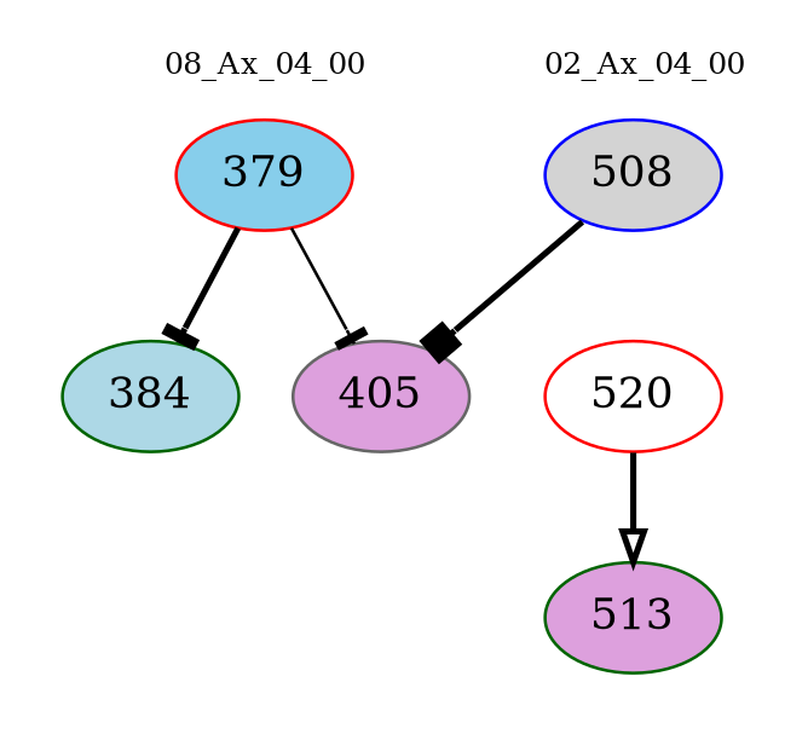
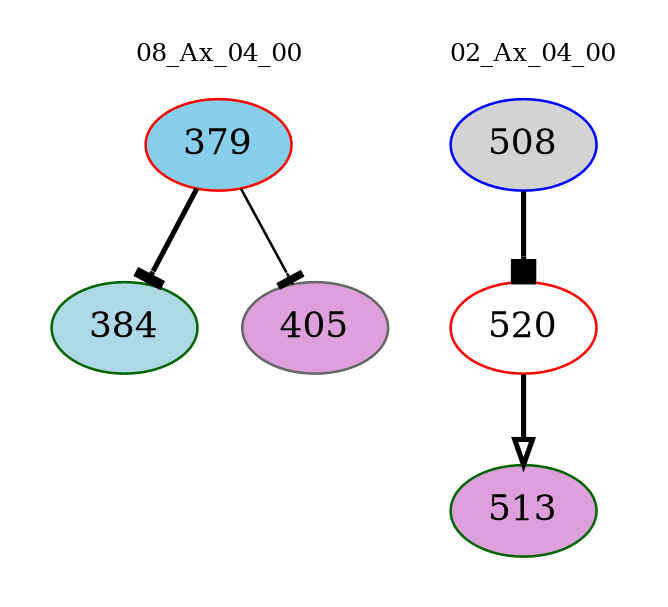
  digraph {
    node [color=red fillcolor=plum style=filled]
    edge [arrowhead=tee color=black style=bold]
    n1 [fillcolor=skyblue label=379]
    n2 [color=darkgreen fillcolor=lightblue label=384]
    n3 [color=gray40 label=405]
    n4 [color=blue fillcolor=lightgrey label=508]
    n5 [color=darkgreen label=513]
    n6 [fillcolor=white label=520]
    subgraph cluster_1 {
      color=white
      fontsize=10
      label="08_Ax_04_00"
      n1
      n2
      n3
    }
    subgraph cluster_2 {
      color=white
      fontsize=10
      label="02_Ax_04_00"
      n4
      n5
      n6
    }
    n1 -> n2
    n1 -> n3 [style=solid]
-   n4 -> n3 [arrowhead=box]
+   n4 -> n6 [arrowhead=box]
    n6 -> n5 [arrowhead=onormal]
  }
